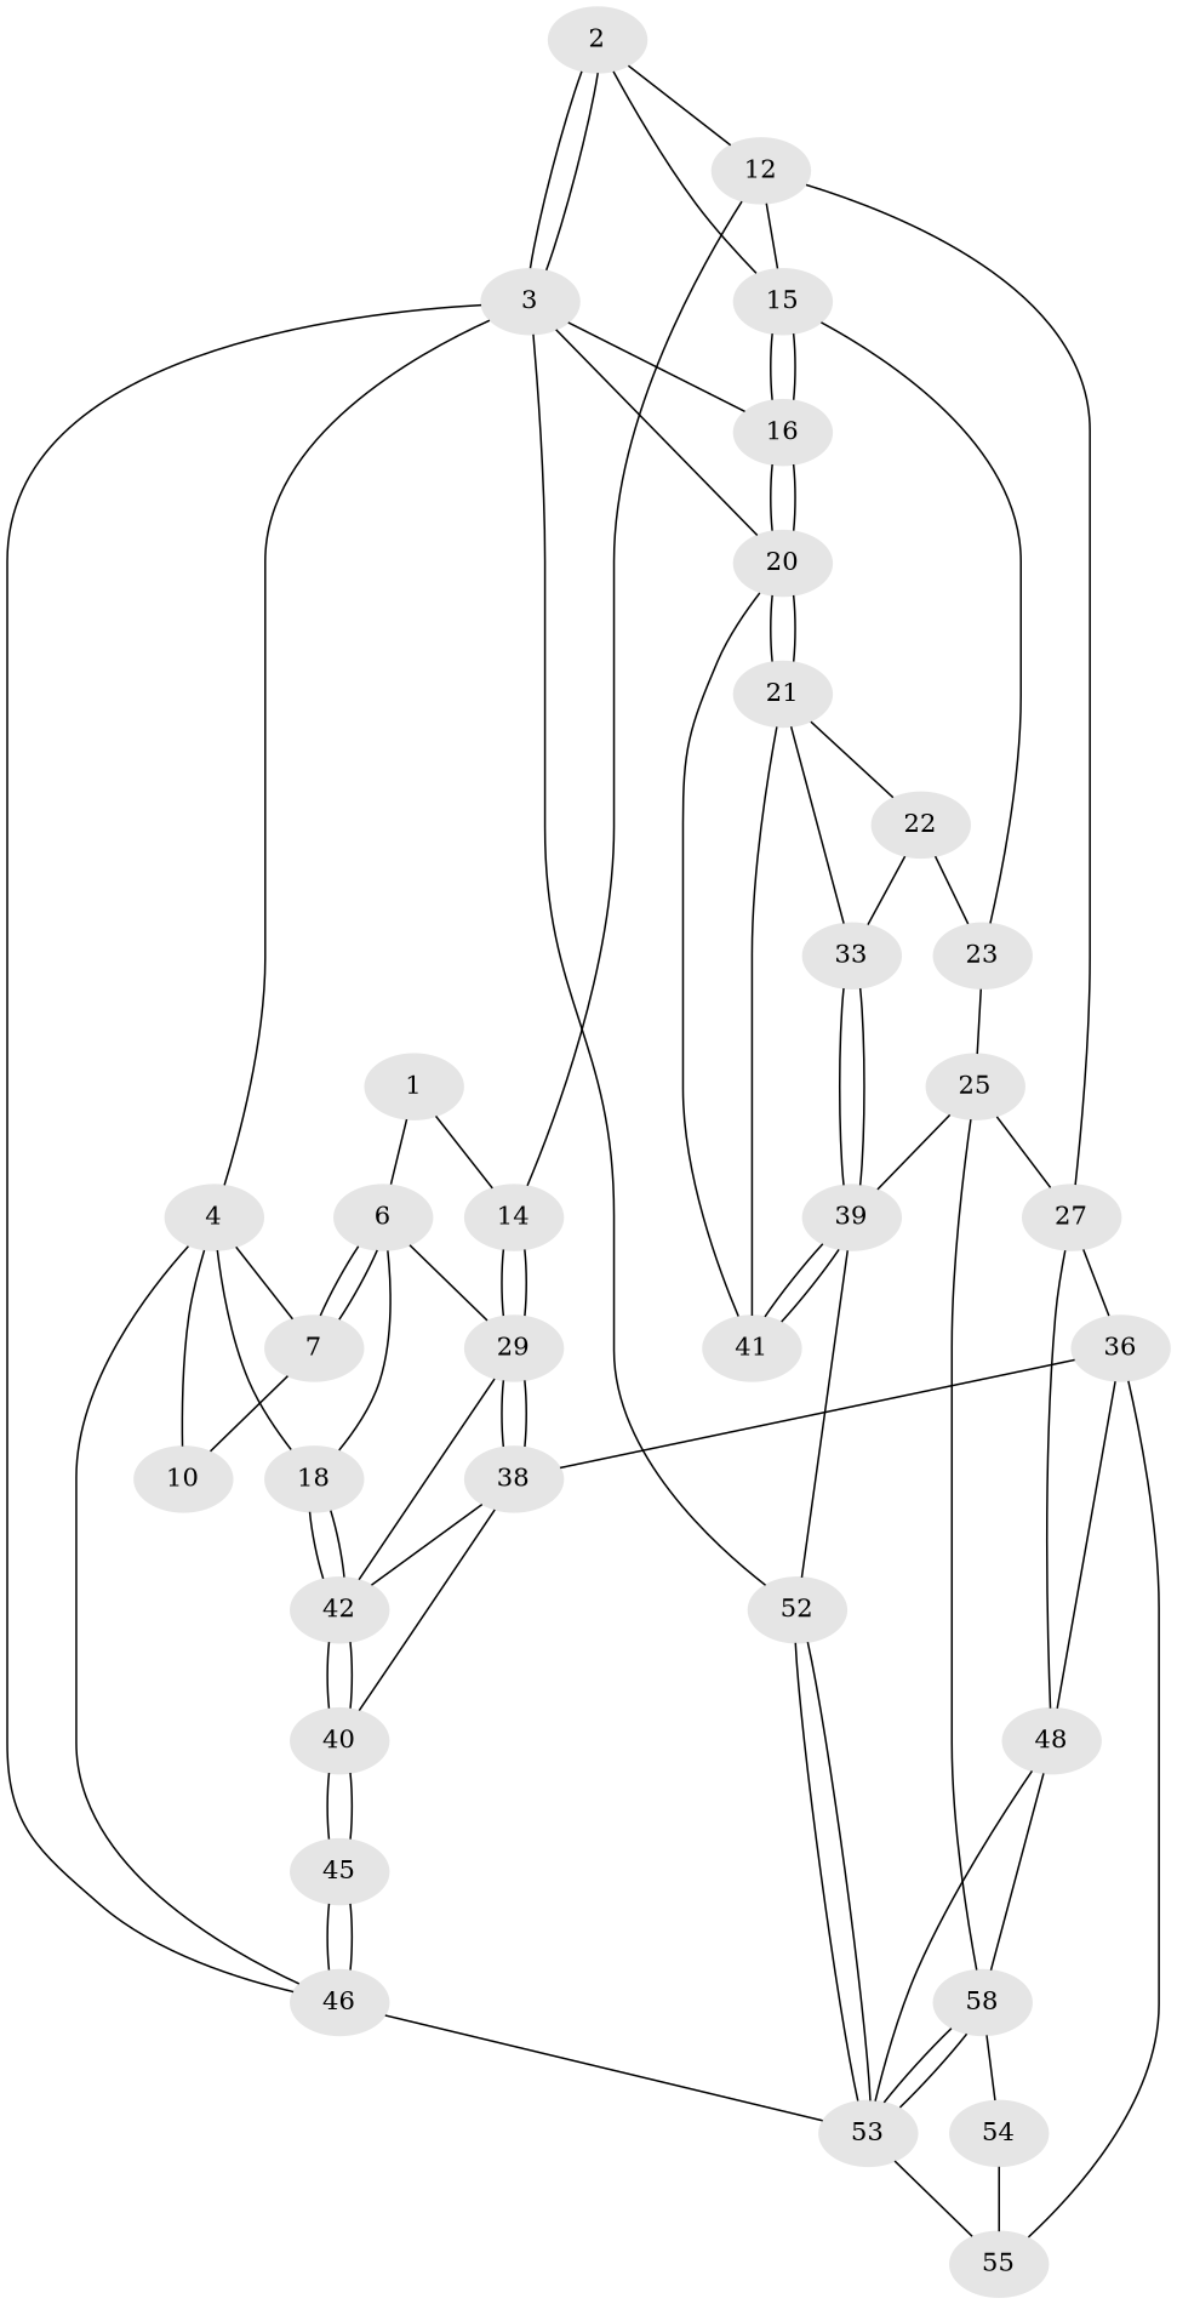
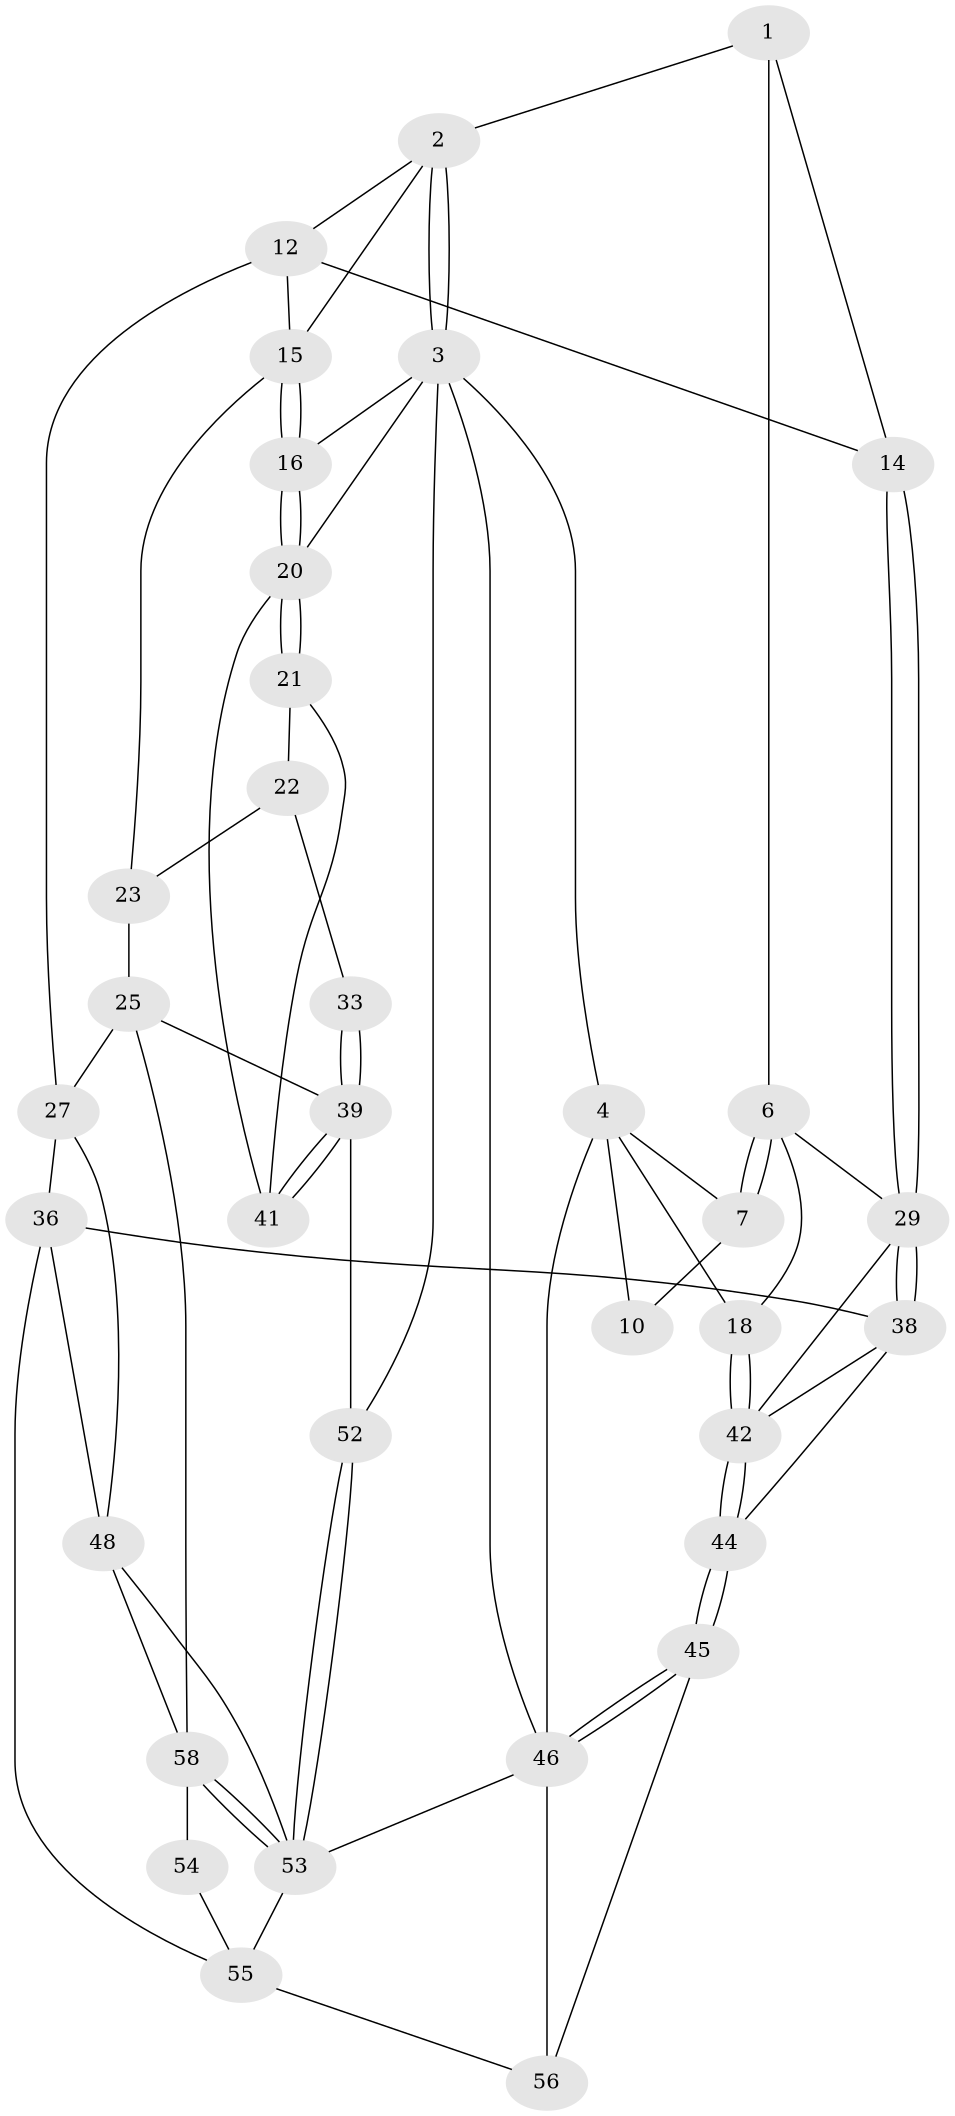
  graph {
    node [color=gray90 style=filled]
    1 [super="+5"]
    2 [super="+11"]
    6 [super="+17"]
    14
    3 [super="+34"]
    12 [super="+13"]
    15 [super="+19"]
    7 [super="+8"]
    18
    29 [super="+30"]
    4 [super="+9"]
    16
    20 [super="+35"]
    46 [super="+61"]
    52
    27 [super="+28"]
    23 [super="+24"]
    10
    21 [super="+32"]
    41
+   56
    53 [super="+60"]
    42 [super="+43"]
    38 [super="+47"]
    36 [super="+37"]
    48 [super="+49"]
    25 [super="+26"]
-   44 [super="+58" label=40]
+   44 [super="+58"]
    22 [super="+31"]
    33
    39 [super="+40"]
    n32 [label=58 super="+51"]
    54
    55 [super="+59"]
    45 [super="+57"]
+   1 -- 2
    1 -- 6
    1 -- 14
    2 -- 3
    2 -- 3
    2 -- 12
    2 -- 15
    6 -- 7
    6 -- 7
    6 -- 18
    6 -- 29
    14 -- 29
    14 -- 29
    3 -- 4
    3 -- 16
    3 -- 20
    3 -- 46
    3 -- 52
    12 -- 14
    12 -- 15
    12 -- 27
    15 -- 16
    15 -- 16
    15 -- 23
    7 -- 10 [weight=2]
    18 -- 42
    18 -- 42
    29 -- 42
    29 -- 38
    29 -- 38
    4 -- 7
    4 -- 18
    4 -- 46
    4 -- 10
    16 -- 20
    16 -- 20
    20 -- 21
    20 -- 21
    20 -- 41
+   46 -- 56
    46 -- 53
    52 -- 53
    52 -- 53
    27 -- 36
    27 -- 48
    23 -- 25
    21 -- 41
    21 -- 22
-   21 -- 33
    53 -- 55
    42 -- 44
    42 -- 44
    38 -- 42
    38 -- 44
    36 -- 38
    36 -- 48
    36 -- 55
    48 -- 53
    48 -- n32
    25 -- 27
    25 -- 39
    25 -- n32
    44 -- 45 [weight=2]
    44 -- 45
    22 -- 23 [weight=2]
    22 -- 33
    33 -- 39
    33 -- 39
    39 -- 52
    39 -- 41
    39 -- 41
    n32 -- 53
    n32 -- 53
    n32 -- 54
    54 -- 55
+   55 -- 56
    45 -- 46
    45 -- 46
+   45 -- 56
  }
